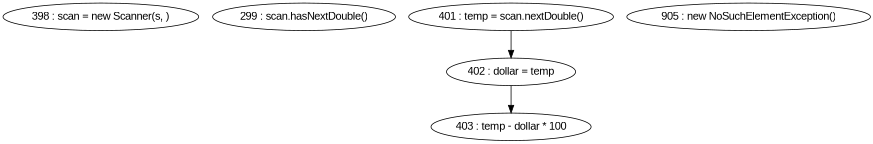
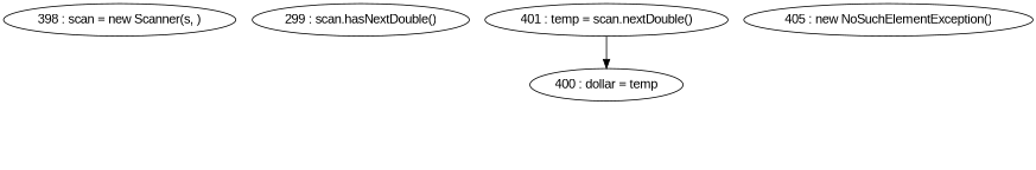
  digraph {
    fontname="Liberation Sans"
    node [fontname="Liberation Sans"]
    edge [fontname="Liberation Sans"]
    "398 : scan = new Scanner(s, )"
    n2 [label="299 : scan.hasNextDouble()"]
    "401 : temp = scan.nextDouble()"
-   "402 : dollar = temp"
-   "403 : temp - dollar * 100"
-   "405 : new NoSuchElementException()" [label="905 : new NoSuchElementException()"]
+   "402 : dollar = temp" [label="400 : dollar = temp"]
+   "405 : new NoSuchElementException()"
    "401 : temp = scan.nextDouble()" -> "402 : dollar = temp"
-   "402 : dollar = temp" -> "403 : temp - dollar * 100"
  }
